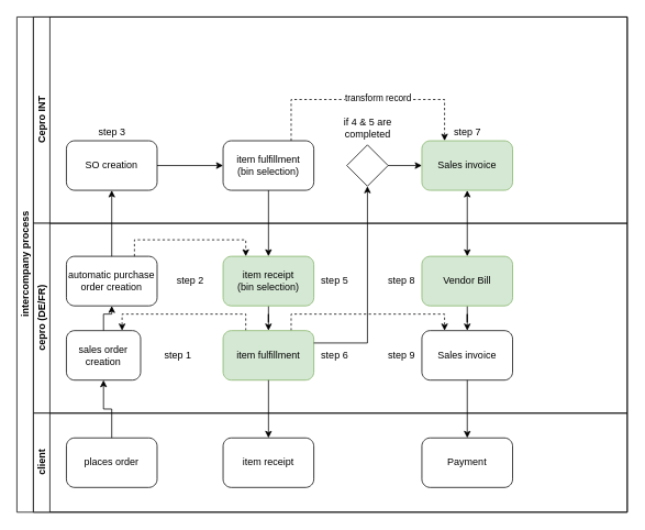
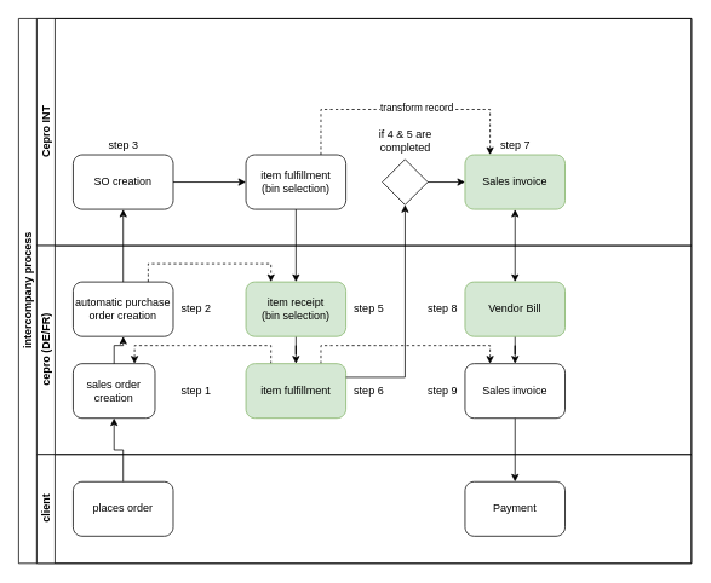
  <mxCell id="0" />
  <mxCell id="1" parent="0" />
  <mxCell id="2" value="intercompany process" style="swimlane;html=1;childLayout=stackLayout;resizeParent=1;resizeParentMax=0;horizontal=0;startSize=20;horizontalStack=0;" vertex="1" parent="1"><mxGeometry x="20" y="20" width="740" height="600" as="geometry" /></mxCell>
  <mxCell id="3" value="Cepro INT" style="swimlane;html=1;startSize=20;horizontal=0;" vertex="1" parent="2"><mxGeometry x="20" width="720" height="250" as="geometry" /></mxCell>
  <mxCell id="4" value="SO creation" style="points=[[0.25,0,0],[0.5,0,0],[0.75,0,0],[1,0.25,0],[1,0.5,0],[1,0.75,0],[0.75,1,0],[0.5,1,0],[0.25,1,0],[0,0.75,0],[0,0.5,0],[0,0.25,0]];shape=mxgraph.bpmn.task;whiteSpace=wrap;rectStyle=rounded;size=10;taskMarker=abstract;" vertex="1" parent="3"><mxGeometry x="40" y="150" width="110" height="60" as="geometry" /></mxCell>
  <mxCell id="5" value="step 3" style="text;html=1;align=center;verticalAlign=middle;resizable=0;points=[];autosize=1;strokeColor=none;" vertex="1" parent="3"><mxGeometry x="70" y="130" width="50" height="20" as="geometry" /></mxCell>
  <mxCell id="6" value="step 7" style="text;html=1;align=center;verticalAlign=middle;resizable=0;points=[];autosize=1;strokeColor=none;" vertex="1" parent="3"><mxGeometry x="501" y="130" width="50" height="20" as="geometry" /></mxCell>
  <mxCell id="7" value="" style="points=[[0.25,0.25,0],[0.5,0,0],[0.75,0.25,0],[1,0.5,0],[0.75,0.75,0],[0.5,1,0],[0.25,0.75,0],[0,0.5,0]];shape=mxgraph.bpmn.gateway2;html=1;verticalLabelPosition=bottom;labelBackgroundColor=#ffffff;verticalAlign=top;align=center;perimeter=rhombusPerimeter;outlineConnect=0;outline=none;symbol=none;" vertex="1" parent="3"><mxGeometry x="380" y="155" width="50" height="50" as="geometry" /></mxCell>
  <mxCell id="8" value="if 4 &amp;amp; 5 are&lt;br&gt;completed" style="text;html=1;align=center;verticalAlign=middle;resizable=0;points=[];autosize=1;strokeColor=none;" vertex="1" parent="3"><mxGeometry x="370" y="120" width="70" height="30" as="geometry" /></mxCell>
  <mxCell id="9" value="cepro (DE/FR)" style="swimlane;html=1;startSize=20;horizontal=0;" vertex="1" parent="2"><mxGeometry x="20" y="250" width="720" height="230" as="geometry" /></mxCell>
  <mxCell id="10" value="sales order creation" style="points=[[0.25,0,0],[0.5,0,0],[0.75,0,0],[1,0.25,0],[1,0.5,0],[1,0.75,0],[0.75,1,0],[0.5,1,0],[0.25,1,0],[0,0.75,0],[0,0.5,0],[0,0.25,0]];shape=mxgraph.bpmn.task;whiteSpace=wrap;rectStyle=rounded;size=10;taskMarker=abstract;" vertex="1" parent="9"><mxGeometry x="40" y="130" width="90" height="60" as="geometry" /></mxCell>
  <mxCell id="11" value="automatic purchase order creation" style="points=[[0.25,0,0],[0.5,0,0],[0.75,0,0],[1,0.25,0],[1,0.5,0],[1,0.75,0],[0.75,1,0],[0.5,1,0],[0.25,1,0],[0,0.75,0],[0,0.5,0],[0,0.25,0]];shape=mxgraph.bpmn.task;whiteSpace=wrap;rectStyle=rounded;size=10;taskMarker=abstract;" vertex="1" parent="9"><mxGeometry x="40" y="40" width="110" height="60" as="geometry" /></mxCell>
  <mxCell id="12" value="" style="edgeStyle=orthogonalEdgeStyle;rounded=0;orthogonalLoop=1;jettySize=auto;html=1;" edge="1" parent="9" source="10" target="11"><mxGeometry relative="1" as="geometry" /></mxCell>
  <mxCell id="13" style="edgeStyle=orthogonalEdgeStyle;rounded=0;orthogonalLoop=1;jettySize=auto;html=1;exitX=0.25;exitY=0;exitDx=0;exitDy=0;exitPerimeter=0;entryX=0.75;entryY=0;entryDx=0;entryDy=0;entryPerimeter=0;startArrow=none;startFill=0;dashed=1;" edge="1" parent="9" source="15" target="10"><mxGeometry relative="1" as="geometry" /></mxCell>
  <mxCell id="14" style="edgeStyle=orthogonalEdgeStyle;rounded=0;orthogonalLoop=1;jettySize=auto;html=1;exitX=0.75;exitY=0;exitDx=0;exitDy=0;exitPerimeter=0;entryX=0.25;entryY=0;entryDx=0;entryDy=0;entryPerimeter=0;startArrow=none;startFill=0;dashed=1;" edge="1" parent="9" source="15" target="16"><mxGeometry relative="1" as="geometry" /></mxCell>
  <mxCell id="15" value="item fulfillment" style="points=[[0.25,0,0],[0.5,0,0],[0.75,0,0],[1,0.25,0],[1,0.5,0],[1,0.75,0],[0.75,1,0],[0.5,1,0],[0.25,1,0],[0,0.75,0],[0,0.5,0],[0,0.25,0]];shape=mxgraph.bpmn.task;whiteSpace=wrap;rectStyle=rounded;size=10;taskMarker=abstract;fillColor=#d5e8d4;strokeColor=#82b366;" vertex="1" parent="9"><mxGeometry x="230" y="130" width="110" height="60" as="geometry" /></mxCell>
  <mxCell id="16" value="Sales invoice" style="points=[[0.25,0,0],[0.5,0,0],[0.75,0,0],[1,0.25,0],[1,0.5,0],[1,0.75,0],[0.75,1,0],[0.5,1,0],[0.25,1,0],[0,0.75,0],[0,0.5,0],[0,0.25,0]];shape=mxgraph.bpmn.task;whiteSpace=wrap;rectStyle=rounded;size=10;taskMarker=abstract;" vertex="1" parent="9"><mxGeometry x="471" y="130" width="110" height="60" as="geometry" /></mxCell>
- <mxCell id="17" value="step 2" style="text;html=1;align=center;verticalAlign=middle;resizable=0;points=[];autosize=1;strokeColor=none;" vertex="1" parent="9"><mxGeometry x="165" y="60" width="50" height="20" as="geometry" /></mxCell>
+ <mxCell id="17" value="step 2" style="text;html=1;align=center;verticalAlign=middle;resizable=0;points=[];autosize=1;strokeColor=none;" vertex="1" parent="9"><mxGeometry x="150" y="60" width="50" height="20" as="geometry" /></mxCell>
  <mxCell id="18" value="step 1" style="text;html=1;align=center;verticalAlign=middle;resizable=0;points=[];autosize=1;strokeColor=none;" vertex="1" parent="9"><mxGeometry x="150" y="150" width="50" height="20" as="geometry" /></mxCell>
  <mxCell id="19" value="step 6" style="text;html=1;align=center;verticalAlign=middle;resizable=0;points=[];autosize=1;strokeColor=none;" vertex="1" parent="9"><mxGeometry x="340" y="150" width="50" height="20" as="geometry" /></mxCell>
  <mxCell id="20" value="step 8" style="text;html=1;align=center;verticalAlign=middle;resizable=0;points=[];autosize=1;strokeColor=none;" vertex="1" parent="9"><mxGeometry x="421" y="60" width="50" height="20" as="geometry" /></mxCell>
  <mxCell id="21" value="step 9" style="text;html=1;align=center;verticalAlign=middle;resizable=0;points=[];autosize=1;strokeColor=none;" vertex="1" parent="9"><mxGeometry x="421" y="150" width="50" height="20" as="geometry" /></mxCell>
  <mxCell id="22" value="client" style="swimlane;html=1;startSize=20;horizontal=0;" vertex="1" parent="2"><mxGeometry x="20" y="480" width="720" height="120" as="geometry" /></mxCell>
  <mxCell id="23" value="places order" style="points=[[0.25,0,0],[0.5,0,0],[0.75,0,0],[1,0.25,0],[1,0.5,0],[1,0.75,0],[0.75,1,0],[0.5,1,0],[0.25,1,0],[0,0.75,0],[0,0.5,0],[0,0.25,0]];shape=mxgraph.bpmn.task;whiteSpace=wrap;rectStyle=rounded;size=10;taskMarker=abstract;" vertex="1" parent="22"><mxGeometry x="40" y="30" width="110" height="60" as="geometry" /></mxCell>
- <mxCell id="24" value="item receipt" style="points=[[0.25,0,0],[0.5,0,0],[0.75,0,0],[1,0.25,0],[1,0.5,0],[1,0.75,0],[0.75,1,0],[0.5,1,0],[0.25,1,0],[0,0.75,0],[0,0.5,0],[0,0.25,0]];shape=mxgraph.bpmn.task;whiteSpace=wrap;rectStyle=rounded;size=10;taskMarker=abstract;" vertex="1" parent="22"><mxGeometry x="230" y="30" width="110" height="60" as="geometry" /></mxCell>
  <mxCell id="25" value="Payment" style="points=[[0.25,0,0],[0.5,0,0],[0.75,0,0],[1,0.25,0],[1,0.5,0],[1,0.75,0],[0.75,1,0],[0.5,1,0],[0.25,1,0],[0,0.75,0],[0,0.5,0],[0,0.25,0]];shape=mxgraph.bpmn.task;whiteSpace=wrap;rectStyle=rounded;size=10;taskMarker=abstract;" vertex="1" parent="22"><mxGeometry x="471" y="30" width="110" height="60" as="geometry" /></mxCell>
  <mxCell id="26" value="" style="edgeStyle=orthogonalEdgeStyle;rounded=0;orthogonalLoop=1;jettySize=auto;html=1;" edge="1" parent="2" source="23" target="10"><mxGeometry relative="1" as="geometry" /></mxCell>
  <mxCell id="27" value="" style="edgeStyle=orthogonalEdgeStyle;rounded=0;orthogonalLoop=1;jettySize=auto;html=1;" edge="1" parent="2" source="11" target="4"><mxGeometry relative="1" as="geometry" /></mxCell>
- <mxCell id="28" value="" style="edgeStyle=orthogonalEdgeStyle;rounded=0;orthogonalLoop=1;jettySize=auto;html=1;" edge="1" parent="2" source="15" target="24"><mxGeometry relative="1" as="geometry" /></mxCell>
  <mxCell id="29" value="" style="edgeStyle=orthogonalEdgeStyle;rounded=0;orthogonalLoop=1;jettySize=auto;html=1;" edge="1" parent="2" source="16" target="25"><mxGeometry relative="1" as="geometry" /></mxCell>
  <mxCell id="30" style="edgeStyle=orthogonalEdgeStyle;rounded=0;orthogonalLoop=1;jettySize=auto;html=1;exitX=1;exitY=0.25;exitDx=0;exitDy=0;exitPerimeter=0;entryX=0.5;entryY=1;entryDx=0;entryDy=0;entryPerimeter=0;startArrow=none;startFill=0;" edge="1" parent="2" source="15" target="7"><mxGeometry relative="1" as="geometry" /></mxCell>
  <mxCell id="31" value="" style="edgeStyle=orthogonalEdgeStyle;rounded=0;orthogonalLoop=1;jettySize=auto;html=1;" edge="1" parent="1" source="34" target="38"><mxGeometry relative="1" as="geometry" /></mxCell>
  <mxCell id="32" style="edgeStyle=orthogonalEdgeStyle;rounded=0;orthogonalLoop=1;jettySize=auto;html=1;exitX=0.75;exitY=0;exitDx=0;exitDy=0;exitPerimeter=0;entryX=0.25;entryY=0;entryDx=0;entryDy=0;entryPerimeter=0;startArrow=none;startFill=0;dashed=1;" edge="1" parent="1" source="34" target="40"><mxGeometry relative="1" as="geometry"><Array as="points"><mxPoint x="353" y="120" /><mxPoint x="539" y="120" /></Array></mxGeometry></mxCell>
  <mxCell id="33" value="transform record" style="edgeLabel;html=1;align=center;verticalAlign=middle;resizable=0;points=[];" vertex="1" connectable="0" parent="32"><mxGeometry x="0.08" y="3" relative="1" as="geometry"><mxPoint x="1" as="offset" /></mxGeometry></mxCell>
  <mxCell id="34" value="item fulfillment&#10;(bin selection)" style="points=[[0.25,0,0],[0.5,0,0],[0.75,0,0],[1,0.25,0],[1,0.5,0],[1,0.75,0],[0.75,1,0],[0.5,1,0],[0.25,1,0],[0,0.75,0],[0,0.5,0],[0,0.25,0]];shape=mxgraph.bpmn.task;whiteSpace=wrap;rectStyle=rounded;size=10;taskMarker=abstract;" vertex="1" parent="1"><mxGeometry x="270" y="170" width="110" height="60" as="geometry" /></mxCell>
  <mxCell id="35" value="" style="edgeStyle=orthogonalEdgeStyle;rounded=0;orthogonalLoop=1;jettySize=auto;html=1;" edge="1" parent="1" source="4" target="34"><mxGeometry relative="1" as="geometry" /></mxCell>
  <mxCell id="36" value="" style="edgeStyle=orthogonalEdgeStyle;rounded=0;orthogonalLoop=1;jettySize=auto;html=1;" edge="1" parent="1" source="38" target="15"><mxGeometry relative="1" as="geometry" /></mxCell>
  <mxCell id="37" style="edgeStyle=orthogonalEdgeStyle;rounded=0;orthogonalLoop=1;jettySize=auto;html=1;entryX=0.25;entryY=0;entryDx=0;entryDy=0;entryPerimeter=0;startArrow=none;startFill=0;exitX=0.75;exitY=0;exitDx=0;exitDy=0;exitPerimeter=0;dashed=1;" edge="1" parent="1" source="11" target="38"><mxGeometry relative="1" as="geometry"><mxPoint x="160" y="280" as="sourcePoint" /></mxGeometry></mxCell>
  <mxCell id="38" value="item receipt&#10;(bin selection)" style="points=[[0.25,0,0],[0.5,0,0],[0.75,0,0],[1,0.25,0],[1,0.5,0],[1,0.75,0],[0.75,1,0],[0.5,1,0],[0.25,1,0],[0,0.75,0],[0,0.5,0],[0,0.25,0]];shape=mxgraph.bpmn.task;whiteSpace=wrap;rectStyle=rounded;size=10;taskMarker=abstract;fillColor=#d5e8d4;strokeColor=#82b366;" vertex="1" parent="1"><mxGeometry x="270" y="310" width="110" height="60" as="geometry" /></mxCell>
  <mxCell id="39" value="" style="edgeStyle=orthogonalEdgeStyle;rounded=0;orthogonalLoop=1;jettySize=auto;html=1;startArrow=classic;startFill=1;" edge="1" parent="1" source="40" target="42"><mxGeometry relative="1" as="geometry" /></mxCell>
  <mxCell id="40" value="Sales invoice" style="points=[[0.25,0,0],[0.5,0,0],[0.75,0,0],[1,0.25,0],[1,0.5,0],[1,0.75,0],[0.75,1,0],[0.5,1,0],[0.25,1,0],[0,0.75,0],[0,0.5,0],[0,0.25,0]];shape=mxgraph.bpmn.task;whiteSpace=wrap;rectStyle=rounded;size=10;taskMarker=abstract;fillColor=#d5e8d4;strokeColor=#82b366;" vertex="1" parent="1"><mxGeometry x="511" y="170" width="110" height="60" as="geometry" /></mxCell>
  <mxCell id="41" value="" style="edgeStyle=orthogonalEdgeStyle;rounded=0;orthogonalLoop=1;jettySize=auto;html=1;" edge="1" parent="1" source="42" target="16"><mxGeometry relative="1" as="geometry" /></mxCell>
  <mxCell id="42" value="Vendor Bill" style="points=[[0.25,0,0],[0.5,0,0],[0.75,0,0],[1,0.25,0],[1,0.5,0],[1,0.75,0],[0.75,1,0],[0.5,1,0],[0.25,1,0],[0,0.75,0],[0,0.5,0],[0,0.25,0]];shape=mxgraph.bpmn.task;whiteSpace=wrap;rectStyle=rounded;size=10;taskMarker=abstract;fillColor=#d5e8d4;strokeColor=#82b366;" vertex="1" parent="1"><mxGeometry x="511" y="310" width="110" height="60" as="geometry" /></mxCell>
  <mxCell id="43" value="step 5" style="text;html=1;align=center;verticalAlign=middle;resizable=0;points=[];autosize=1;strokeColor=none;" vertex="1" parent="1"><mxGeometry x="380" y="330" width="50" height="20" as="geometry" /></mxCell>
  <mxCell id="44" style="edgeStyle=orthogonalEdgeStyle;rounded=0;orthogonalLoop=1;jettySize=auto;html=1;exitX=1;exitY=0.5;exitDx=0;exitDy=0;exitPerimeter=0;entryX=0;entryY=0.5;entryDx=0;entryDy=0;entryPerimeter=0;startArrow=none;startFill=0;" edge="1" parent="1" source="7" target="40"><mxGeometry relative="1" as="geometry"><mxPoint x="491" y="200" as="sourcePoint" /></mxGeometry></mxCell>
